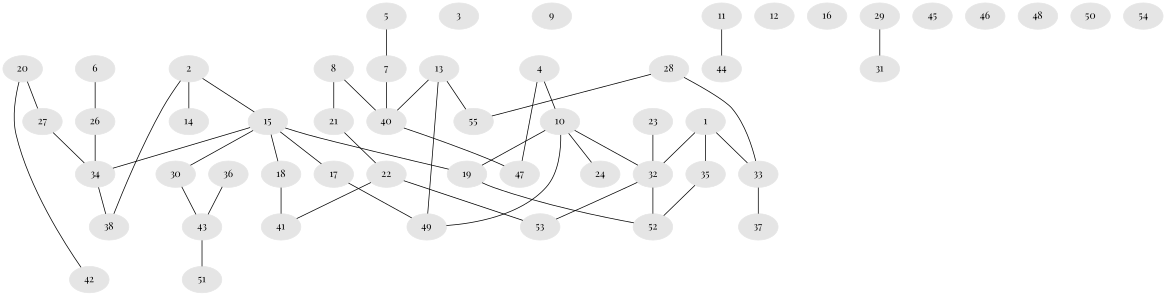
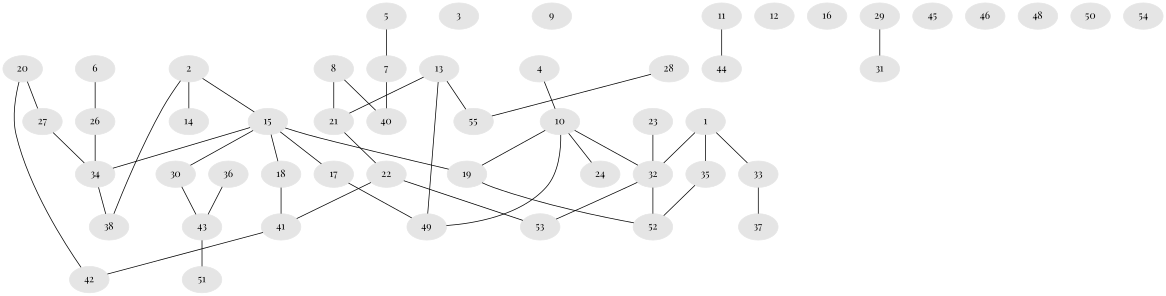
  graph {
    fontname="Playfair Display"
    node [color=gray90 fontname="Playfair Display" style=filled]
    edge [fontname="Playfair Display"]
    1
    32
    33
    35
    52
    53
    37
    2
    14
    15
    38
    34
    19
    17
    18
    30
    3
    4
    10
-   47
    24
    49
    5
    7
    40
    6
    26
    8
    21
    22
    9
    11
    44
    12
    13
    55
    41
    43
    16
    42
    20
    27
    23
    28
    29
    31
    51
    36
    45
    46
    48
    50
    54
    1 -- 32
    1 -- 33
    1 -- 35
    32 -- 52
    32 -- 53
    33 -- 37
    35 -- 52
    2 -- 14
    2 -- 15
    2 -- 38
    15 -- 34
    15 -- 19
    15 -- 17
    15 -- 18
    15 -- 30
    34 -- 38
    19 -- 52
    17 -- 49
    18 -- 41
    30 -- 43
    4 -- 10
-   4 -- 47
    10 -- 32
    10 -- 19
    10 -- 24
    10 -- 49
    5 -- 7
    7 -- 40
-   40 -- 47
    6 -- 26
    26 -- 34
    8 -- 40
    8 -- 21
    21 -- 22
    22 -- 53
    22 -- 41
    11 -- 44
    13 -- 49
-   13 -- 40
+   13 -- 21
    13 -- 55
+   41 -- 42
    43 -- 51
    20 -- 42
    20 -- 27
    27 -- 34
    23 -- 32
-   28 -- 33
    28 -- 55
    29 -- 31
    36 -- 43
  }
